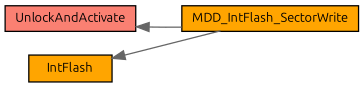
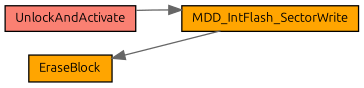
  digraph {
    fontname=Ubuntu
    rankdir=LR
    node [color=black fillcolor=orange fontname=Ubuntu fontsize=10 shape=record style=filled]
    edge [color=gray40 dir=back fontname=Ubuntu fontsize=10 labelfontname=Helvetica labelfontsize=10 style=solid]
    n1 [fillcolor=salmon fontcolor=black height=0.2 label=UnlockAndActivate width=0.4]
    n2 [height=0.2 label=MDD_IntFlash_SectorWrite width=0.4]
-   n3 [height=0.2 label=IntFlash width=0.4]
-   n1 -> n2
+   n3 [height=0.2 label=EraseBlock width=0.4]
+   n2 -> n1
    n3 -> n2
  }
